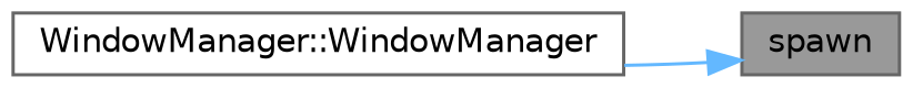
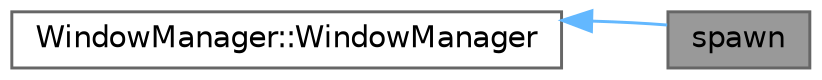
  digraph {
    rankdir=RL
    node [fontname=Helvetica fontsize=10 shape=box style=filled]
    n1 [color=gray40 fillcolor=grey60 fontcolor=black height=0.2 label=spawn width=0.4]
    n2 [color=grey40 fillcolor=white height=0.2 label="WindowManager::WindowManager" width=0.4]
-   n1 -> n2 [color=steelblue1 dir=back fontname=Helvetica fontsize=10 labelfontname=Helvetica labelfontsize=10 style=solid]
+   n2 -> n1 [color=steelblue1 dir=back fontname=Helvetica fontsize=10 labelfontname=Helvetica labelfontsize=10 style=solid]
  }
